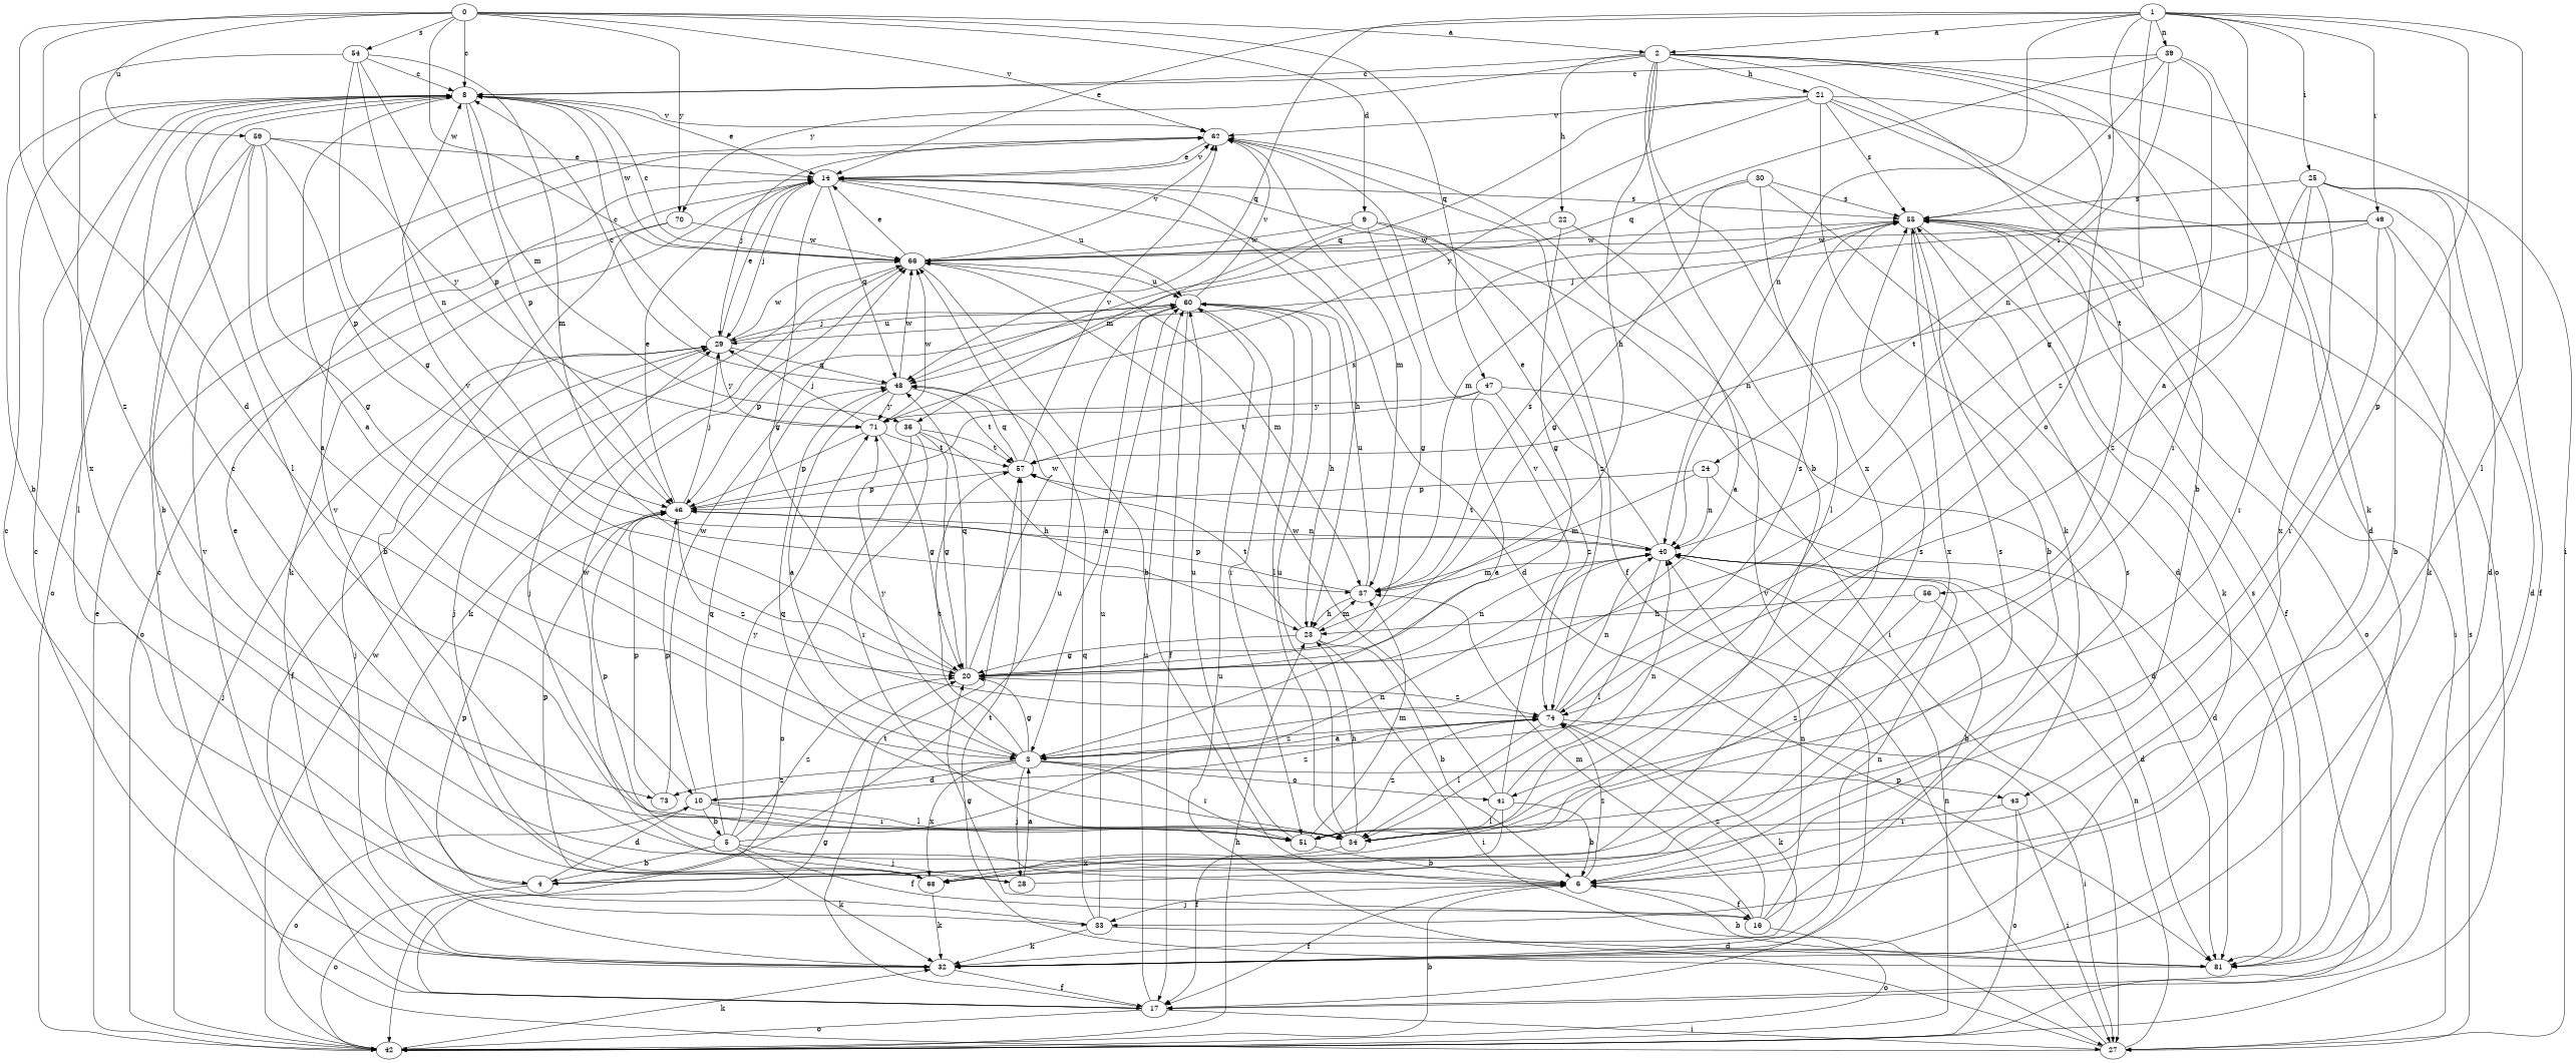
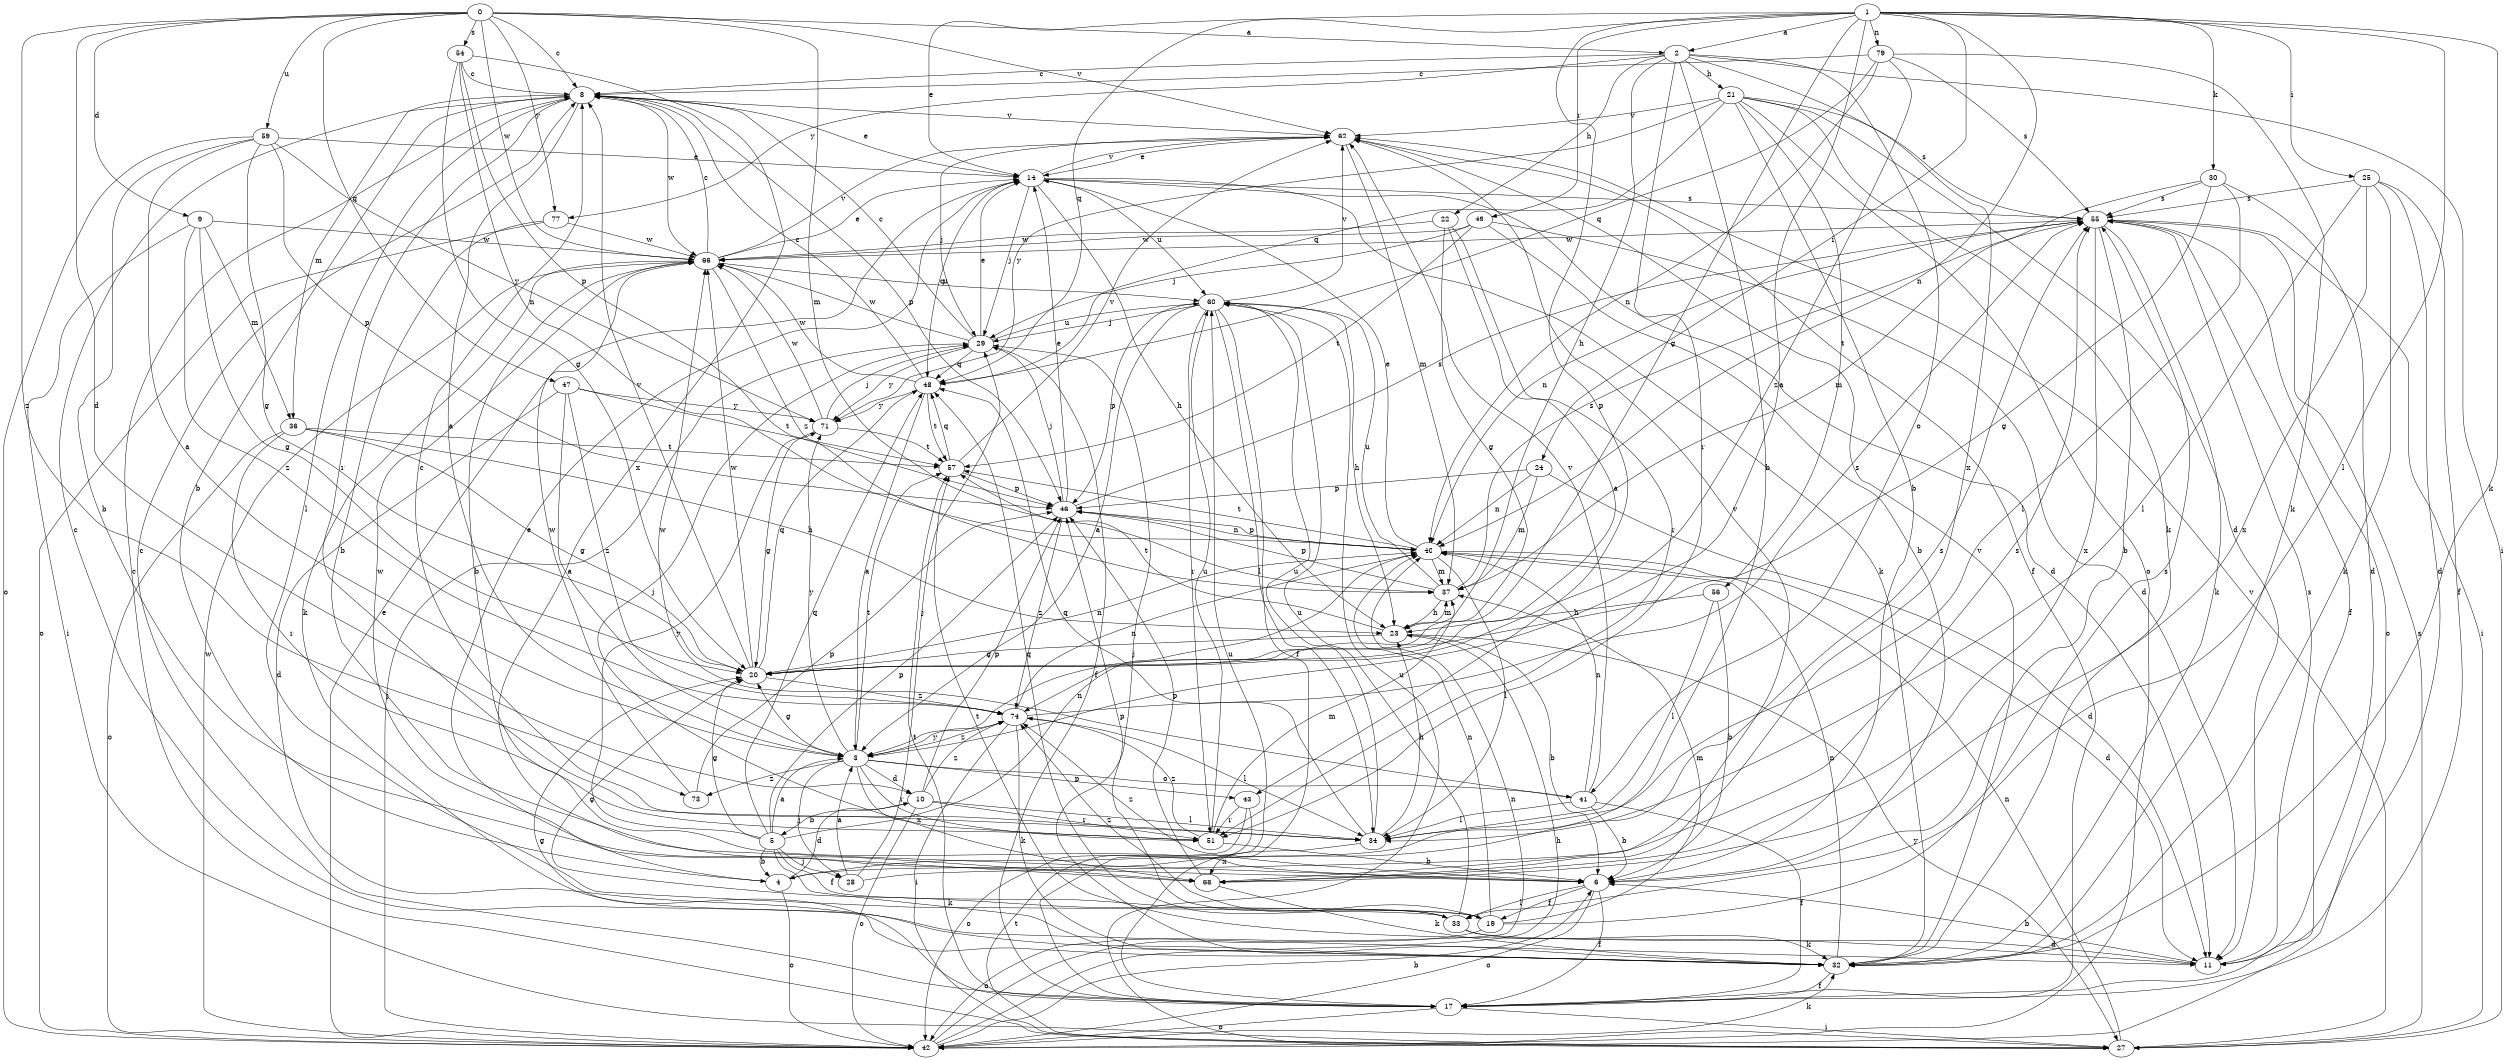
  strict digraph {
    0
    2
    8
    9
    10
    47
    54
    59
    62
    66
-   70
+   70 [label=77]
    73
    4
    21
    22
    23
    27
    41
    51
    56
    68
    3
    14
    33
    46
    34
    36
    20
    74
    42
    5
    57
    71
-   11 [label=81]
+   11
    40
    37
    6
    17
    29
    32
    60
    1
    24
    25
    30
-   39
+   39 [label=79]
    43
    48
    49
    28
    55
-   16
+   16 [label=19]
    0 -> 2 [label=a]
    0 -> 8 [label=c]
    0 -> 9 [label=d]
    0 -> 10 [label=d]
    0 -> 47 [label=q]
    0 -> 54 [label=s]
    0 -> 59 [label=u]
    0 -> 62 [label=v]
    0 -> 66 [label=w]
    0 -> 70 [label=y]
    0 -> 73 [label=z]
    2 -> 8 [label=c]
    2 -> 70 [label=y]
    2 -> 4 [label=b]
    2 -> 21 [label=h]
    2 -> 22 [label=h]
    2 -> 23 [label=h]
    2 -> 27 [label=i]
    2 -> 41 [label=o]
    2 -> 51 [label=r]
-   2 -> 56 [label=t]
+   21 -> 56 [label=t]
    2 -> 68 [label=x]
    8 -> 62 [label=v]
    8 -> 66 [label=w]
    8 -> 4 [label=b]
    8 -> 3 [label=a]
    8 -> 14 [label=e]
    8 -> 33 [label=l]
    8 -> 46 [label=p]
-   8 -> 34 [label=l]
+   8 -> 34 [label=r]
    8 -> 36 [label=m]
    9 -> 66 [label=w]
    9 -> 27 [label=i]
    9 -> 36 [label=m]
    9 -> 20 [label=g]
    9 -> 74 [label=z]
    10 -> 51 [label=r]
    10 -> 46 [label=p]
    10 -> 34 [label=l]
    10 -> 74 [label=z]
    10 -> 42 [label=o]
    10 -> 5 [label=b]
    47 -> 3 [label=a]
    47 -> 74 [label=z]
    47 -> 57 [label=t]
    47 -> 71 [label=y]
    47 -> 11 [label=d]
    54 -> 8 [label=c]
    54 -> 68 [label=x]
    54 -> 46 [label=p]
    54 -> 20 [label=g]
    54 -> 40 [label=n]
-   54 -> 37 [label=m]
+   0 -> 37 [label=m]
    59 -> 3 [label=a]
    59 -> 14 [label=e]
    59 -> 46 [label=p]
    59 -> 20 [label=g]
    59 -> 42 [label=o]
    59 -> 71 [label=y]
    59 -> 6 [label=b]
    62 -> 14 [label=e]
    62 -> 37 [label=m]
    62 -> 17 [label=f]
    62 -> 29 [label=j]
    66 -> 8 [label=c]
    66 -> 62 [label=v]
    66 -> 14 [label=e]
-   66 -> 37 [label=m]
+   66 -> 37 [label=z]
    66 -> 6 [label=b]
    66 -> 32 [label=k]
    66 -> 60 [label=u]
    70 -> 66 [label=w]
    70 -> 42 [label=o]
    70 -> 6 [label=b]
    73 -> 66 [label=w]
    73 -> 46 [label=p]
    4 -> 10 [label=d]
    4 -> 14 [label=e]
    4 -> 42 [label=o]
-   4 -> 60 [label=u]
    4 -> 55 [label=s]
    21 -> 62 [label=v]
    21 -> 42 [label=o]
    21 -> 71 [label=y]
    21 -> 11 [label=d]
    21 -> 6 [label=b]
    21 -> 32 [label=k]
    21 -> 48 [label=q]
    21 -> 55 [label=s]
    22 -> 66 [label=w]
    22 -> 3 [label=a]
    22 -> 20 [label=g]
-   23 -> 27 [label=i]
+   23 -> 27 [label=y]
    23 -> 20 [label=g]
    23 -> 57 [label=t]
    23 -> 37 [label=m]
    23 -> 6 [label=b]
    27 -> 8 [label=c]
    27 -> 62 [label=v]
    27 -> 40 [label=n]
    27 -> 60 [label=u]
    27 -> 55 [label=s]
    41 -> 62 [label=v]
    41 -> 66 [label=w]
    41 -> 34 [label=l]
    41 -> 40 [label=n]
    41 -> 6 [label=b]
    41 -> 17 [label=f]
    51 -> 74 [label=z]
    51 -> 37 [label=m]
    51 -> 6 [label=b]
    51 -> 29 [label=j]
    51 -> 60 [label=u]
    56 -> 23 [label=h]
-   56 -> 34 [label=z]
+   56 -> 34 [label=l]
    56 -> 6 [label=b]
    68 -> 62 [label=v]
    68 -> 66 [label=w]
    68 -> 46 [label=p]
    68 -> 32 [label=k]
    3 -> 10 [label=d]
    3 -> 73 [label=z]
    3 -> 41 [label=o]
    3 -> 51 [label=r]
    3 -> 68 [label=x]
    3 -> 20 [label=g]
    3 -> 74 [label=z]
    3 -> 57 [label=t]
    3 -> 71 [label=y]
    3 -> 43 [label=p]
    3 -> 28 [label=j]
    14 -> 62 [label=v]
    14 -> 23 [label=h]
-   14 -> 20 [label=g]
    14 -> 11 [label=d]
    14 -> 29 [label=j]
    14 -> 32 [label=k]
    14 -> 60 [label=u]
    14 -> 48 [label=q]
    14 -> 55 [label=s]
    33 -> 46 [label=p]
    33 -> 11 [label=d]
    33 -> 32 [label=k]
    33 -> 60 [label=u]
    33 -> 48 [label=q]
    46 -> 14 [label=e]
    46 -> 74 [label=z]
    46 -> 40 [label=n]
    46 -> 29 [label=j]
    46 -> 55 [label=s]
    34 -> 8 [label=c]
    34 -> 23 [label=h]
    34 -> 68 [label=x]
    34 -> 60 [label=u]
    34 -> 48 [label=q]
    36 -> 23 [label=h]
    36 -> 51 [label=r]
    36 -> 20 [label=g]
    36 -> 42 [label=o]
    36 -> 57 [label=t]
    20 -> 8 [label=v]
    20 -> 66 [label=w]
    20 -> 74 [label=z]
    20 -> 40 [label=n]
    20 -> 48 [label=q]
    74 -> 27 [label=i]
-   74 -> 3 [label=a]
+   74 -> 3 [label=y]
    74 -> 34 [label=l]
    74 -> 40 [label=n]
    74 -> 32 [label=k]
    74 -> 55 [label=s]
    42 -> 66 [label=w]
    42 -> 23 [label=h]
    42 -> 14 [label=e]
    42 -> 40 [label=n]
    42 -> 6 [label=b]
    42 -> 29 [label=j]
    42 -> 32 [label=k]
    5 -> 4 [label=b]
+   5 -> 3 [label=a]
    5 -> 46 [label=p]
-   5 -> 20 [label=z]
+   5 -> 20 [label=g]
    5 -> 71 [label=y]
    5 -> 40 [label=n]
    5 -> 32 [label=k]
    5 -> 48 [label=q]
    5 -> 28 [label=j]
    5 -> 16 [label=f]
    57 -> 62 [label=v]
    57 -> 46 [label=p]
    57 -> 48 [label=q]
    71 -> 66 [label=w]
    71 -> 20 [label=g]
    71 -> 57 [label=t]
    71 -> 29 [label=j]
    11 -> 57 [label=t]
    11 -> 6 [label=b]
    11 -> 55 [label=s]
    40 -> 14 [label=e]
-   71 -> 46 [label=p]
+   40 -> 46 [label=p]
    40 -> 34 [label=l]
    40 -> 57 [label=t]
    40 -> 11 [label=d]
    40 -> 37 [label=m]
    37 -> 23 [label=h]
    37 -> 46 [label=p]
    37 -> 60 [label=u]
    37 -> 55 [label=s]
-   6 -> 33 [label=j]
+   6 -> 33 [label=l]
    6 -> 74 [label=z]
+   6 -> 42 [label=o]
    6 -> 17 [label=f]
    6 -> 16 [label=f]
    17 -> 8 [label=c]
    17 -> 27 [label=i]
    17 -> 20 [label=g]
    17 -> 42 [label=o]
    17 -> 57 [label=t]
    17 -> 60 [label=u]
    29 -> 8 [label=c]
    29 -> 66 [label=w]
    29 -> 14 [label=e]
    29 -> 71 [label=y]
    29 -> 17 [label=f]
    29 -> 60 [label=u]
    29 -> 48 [label=q]
    32 -> 8 [label=c]
    32 -> 62 [label=v]
    32 -> 40 [label=n]
    32 -> 17 [label=f]
    32 -> 29 [label=j]
    60 -> 62 [label=v]
    60 -> 23 [label=h]
    60 -> 51 [label=r]
    60 -> 3 [label=a]
    60 -> 46 [label=p]
    60 -> 34 [label=l]
    60 -> 17 [label=f]
    60 -> 29 [label=j]
    1 -> 2 [label=a]
    1 -> 3 [label=a]
    1 -> 14 [label=e]
    1 -> 33 [label=l]
    1 -> 20 [label=g]
    1 -> 40 [label=n]
+   1 -> 32 [label=k]
    1 -> 24 [label=i]
    1 -> 25 [label=i]
+   1 -> 30 [label=k]
    1 -> 39 [label=n]
    1 -> 43 [label=p]
    1 -> 48 [label=q]
    1 -> 49 [label=r]
    24 -> 46 [label=p]
    24 -> 11 [label=d]
    24 -> 40 [label=n]
    24 -> 37 [label=m]
    25 -> 68 [label=x]
-   25 -> 34 [label=r]
-   25 -> 74 [label=z]
+   25 -> 34 [label=l]
    25 -> 11 [label=d]
    25 -> 17 [label=f]
    25 -> 32 [label=k]
    25 -> 55 [label=s]
    30 -> 34 [label=l]
    30 -> 20 [label=g]
    30 -> 11 [label=d]
    30 -> 37 [label=m]
    30 -> 55 [label=s]
    39 -> 8 [label=c]
    39 -> 74 [label=z]
    39 -> 40 [label=n]
    39 -> 32 [label=k]
    39 -> 48 [label=q]
    39 -> 55 [label=s]
-   43 -> 27 [label=i]
+   43 -> 27 [label=t]
    43 -> 51 [label=r]
    43 -> 42 [label=o]
    48 -> 8 [label=c]
    48 -> 66 [label=w]
    48 -> 3 [label=a]
    48 -> 57 [label=t]
    48 -> 71 [label=y]
    49 -> 66 [label=w]
-   49 -> 51 [label=r]
+   22 -> 51 [label=r]
    49 -> 57 [label=t]
    49 -> 11 [label=d]
    49 -> 6 [label=b]
    49 -> 29 [label=j]
    28 -> 3 [label=a]
    28 -> 29 [label=j]
    28 -> 55 [label=s]
    55 -> 66 [label=w]
    55 -> 27 [label=i]
    55 -> 68 [label=x]
    55 -> 42 [label=o]
    55 -> 40 [label=n]
    55 -> 6 [label=b]
    55 -> 17 [label=f]
    55 -> 32 [label=k]
    16 -> 20 [label=g]
    16 -> 74 [label=z]
    16 -> 42 [label=o]
    16 -> 40 [label=n]
    16 -> 37 [label=m]
    16 -> 55 [label=s]
  }
